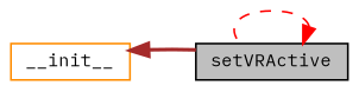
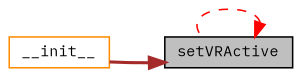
  digraph {
    rankdir=RL
    fontname="IBM Plex Mono"
    node [fontname="IBM Plex Mono" fontsize=10 shape=record]
    edge [dir=back fontname="IBM Plex Mono" fontsize=10 labelfontname=Helvetica labelfontsize=10]
    n1 [color=black fillcolor=grey75 fontcolor=black height=0.2 label=setVRActive style=filled width=0.4]
    n2 [color=darkorange height=0.2 label=__init__ width=0.4]
    n1 -> n1 [color=red style=dashed]
-   n2 -> n1 [color=brown style=bold]
+   n1 -> n2 [color=brown style=bold]
  }
